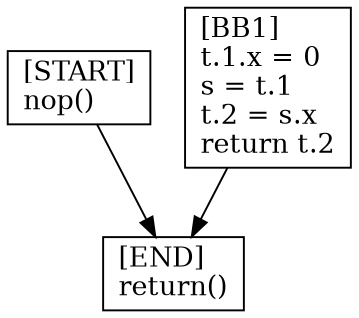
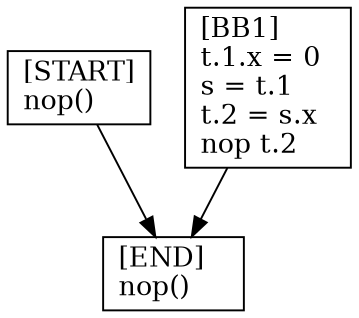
  digraph {
    node [shape=box]
-   n1 [label="[END]\lreturn()\l"]
+   n1 [label="[END]\lnop()\l"]
    n2 [label="[START]\lnop()\l"]
-   n3 [label="[BB1]\lt.1.x = 0\ls = t.1\lt.2 = s.x\lreturn t.2\l"]
+   n3 [label="[BB1]\lt.1.x = 0\ls = t.1\lt.2 = s.x\lnop t.2\l"]
    n2 -> n1
    n3 -> n1
  }
